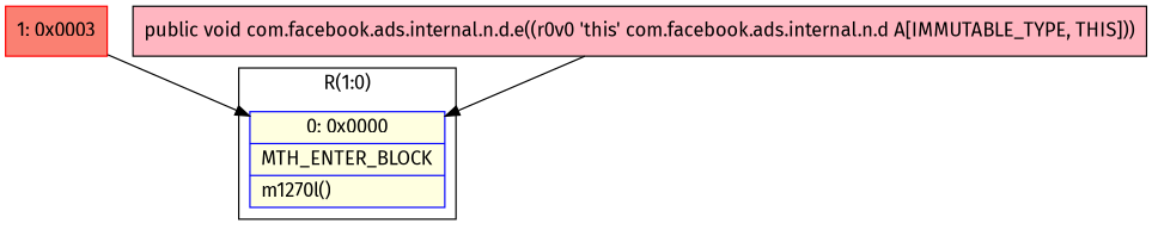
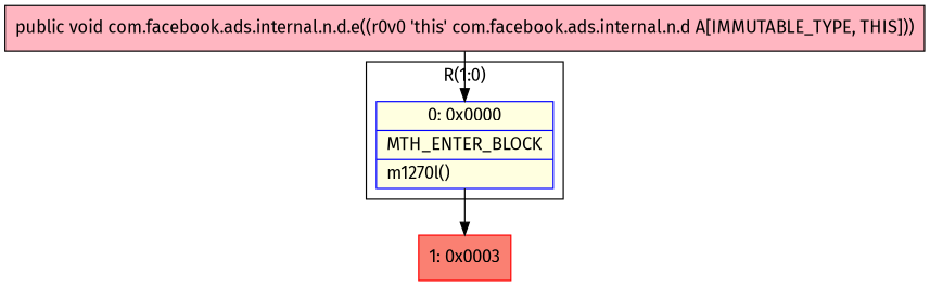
  digraph {
    fontname="Fira Sans"
    node [shape=record style=filled fontname="Fira Sans"]
    edge [fontname="Fira Sans"]
    n1 [color=blue label="{0\:\ 0x0000|MTH_ENTER_BLOCK\l|m1270l()\l}" fillcolor=lightyellow]
    n2 [color=red label="{1\:\ 0x0003}" fillcolor=salmon]
    n3 [label="{public void com.facebook.ads.internal.n.d.e((r0v0 'this' com.facebook.ads.internal.n.d A[IMMUTABLE_TYPE, THIS])) }" fillcolor=lightpink]
    subgraph cluster_1 {
      label="R(1:0)"
      n1
    }
-   n2 -> n1
+   n1 -> n2
    n3 -> n1
  }
